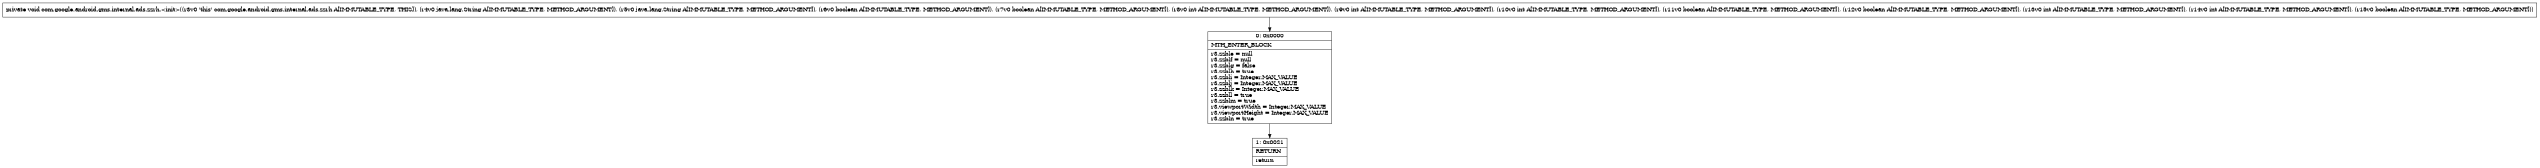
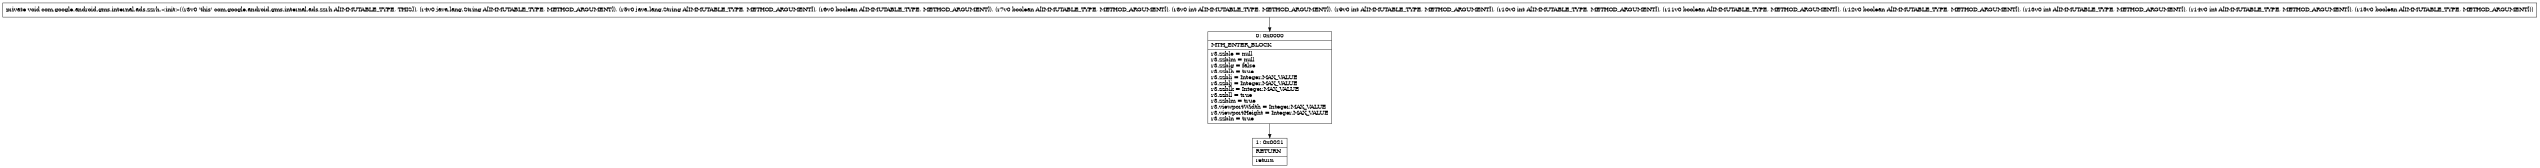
  digraph {
    node [shape=record]
-   n1 [label="{0\:\ 0x0000|MTH_ENTER_BLOCK\l|r3.zzble = null\lr3.zzblf = null\lr3.zzblg = false\lr3.zzblh = true\lr3.zzbli = Integer.MAX_VALUE\lr3.zzblj = Integer.MAX_VALUE\lr3.zzblk = Integer.MAX_VALUE\lr3.zzbll = true\lr3.zzblm = true\lr3.viewportWidth = Integer.MAX_VALUE\lr3.viewportHeight = Integer.MAX_VALUE\lr3.zzbln = true\l}"]
+   n1 [label="{0\:\ 0x0000|MTH_ENTER_BLOCK\l|r3.zzble = null\lr3.zzblm = null\lr3.zzblg = false\lr3.zzblh = true\lr3.zzbli = Integer.MAX_VALUE\lr3.zzblj = Integer.MAX_VALUE\lr3.zzblk = Integer.MAX_VALUE\lr3.zzbll = true\lr3.zzblm = true\lr3.viewportWidth = Integer.MAX_VALUE\lr3.viewportHeight = Integer.MAX_VALUE\lr3.zzbln = true\l}"]
    n2 [label="{1\:\ 0x0021|RETURN\l|return\l}"]
    n3 [label="{private void com.google.android.gms.internal.ads.zzrh.\<init\>((r3v0 'this' com.google.android.gms.internal.ads.zzrh A[IMMUTABLE_TYPE, THIS]), (r4v0 java.lang.String A[IMMUTABLE_TYPE, METHOD_ARGUMENT]), (r5v0 java.lang.String A[IMMUTABLE_TYPE, METHOD_ARGUMENT]), (r6v0 boolean A[IMMUTABLE_TYPE, METHOD_ARGUMENT]), (r7v0 boolean A[IMMUTABLE_TYPE, METHOD_ARGUMENT]), (r8v0 int A[IMMUTABLE_TYPE, METHOD_ARGUMENT]), (r9v0 int A[IMMUTABLE_TYPE, METHOD_ARGUMENT]), (r10v0 int A[IMMUTABLE_TYPE, METHOD_ARGUMENT]), (r11v0 boolean A[IMMUTABLE_TYPE, METHOD_ARGUMENT]), (r12v0 boolean A[IMMUTABLE_TYPE, METHOD_ARGUMENT]), (r13v0 int A[IMMUTABLE_TYPE, METHOD_ARGUMENT]), (r14v0 int A[IMMUTABLE_TYPE, METHOD_ARGUMENT]), (r15v0 boolean A[IMMUTABLE_TYPE, METHOD_ARGUMENT])) }"]
    n1 -> n2
    n3 -> n1
  }
